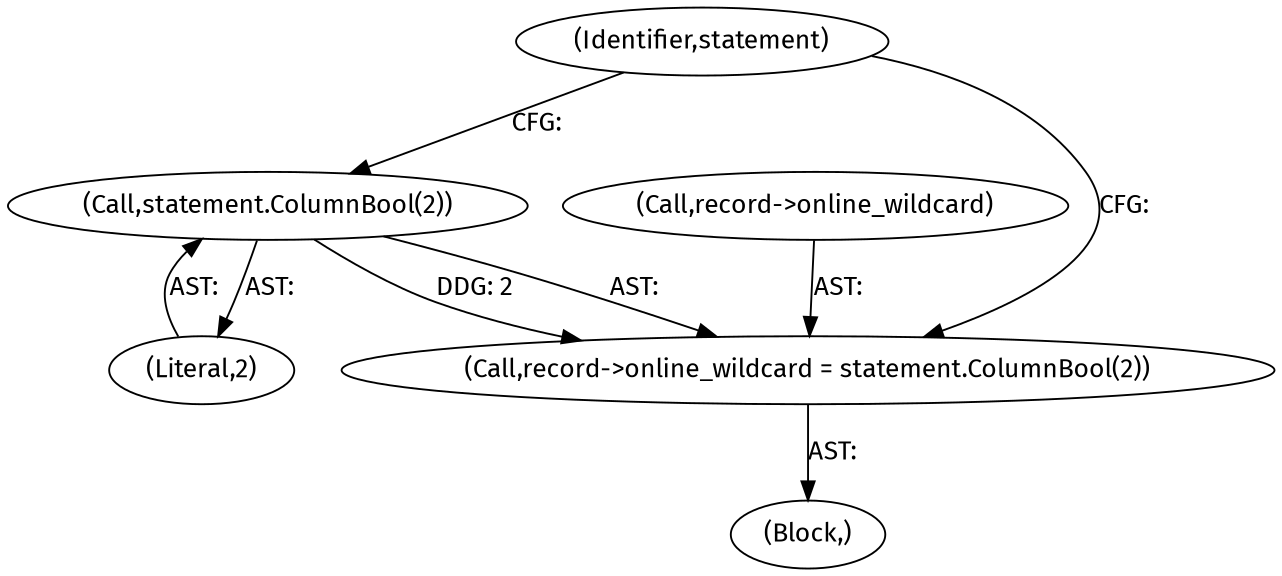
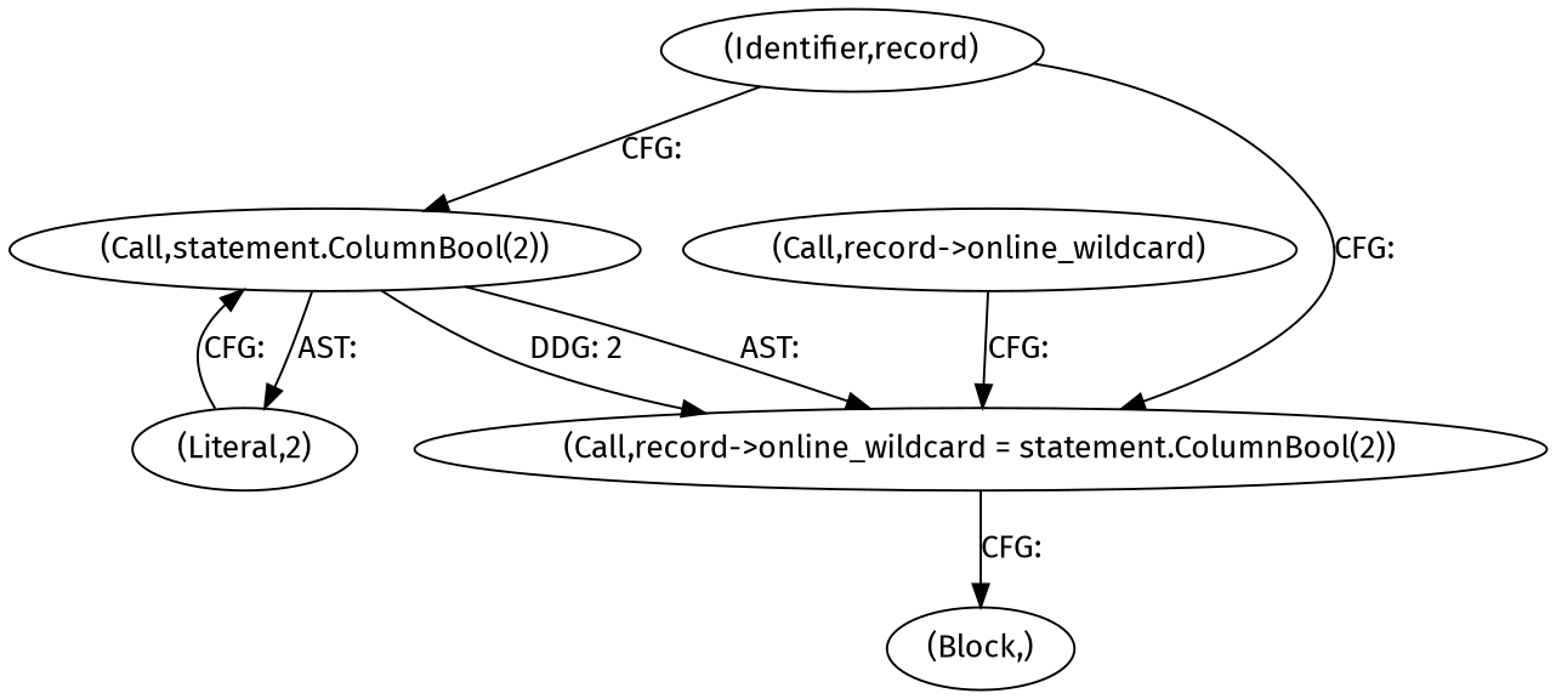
  digraph {
    fontname="Fira Sans"
    node [fontname="Fira Sans"]
    edge [fontname="Fira Sans"]
    n1 [label="(Call,record->online_wildcard = statement.ColumnBool(2))"]
    n2 [label="(Block,)"]
    n3 [label="(Call,statement.ColumnBool(2))"]
    n4 [label="(Literal,2)"]
    n5 [label="(Call,record->online_wildcard)"]
-   n6 [label="(Identifier,statement)"]
-   n1 -> n2 [label="AST: "]
+   n6 [label="(Identifier,record)"]
+   n1 -> n2 [label="CFG: "]
    n3 -> n1 [label="AST: "]
    n3 -> n1 [label="DDG: 2"]
    n3 -> n4 [label="AST: "]
-   n4 -> n3 [label="AST: "]
-   n5 -> n1 [label="AST: "]
+   n4 -> n3 [label="CFG: "]
+   n5 -> n1 [label="CFG: "]
    n6 -> n1 [label="CFG: "]
    n6 -> n3 [label="CFG: "]
  }
